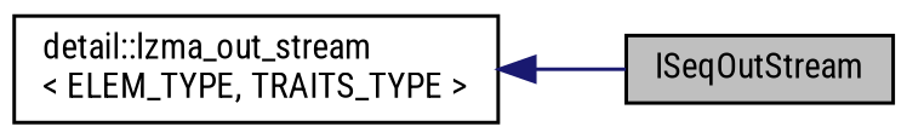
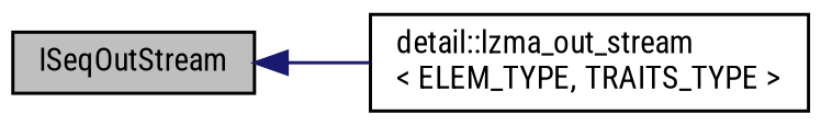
  digraph {
    rankdir=LR
    fontname="Roboto Condensed"
    node [color=black fontname="Roboto Condensed" fontsize=10 shape=record style=filled]
    n1 [fillcolor=grey75 fontcolor=black height=0.2 label=ISeqOutStream width=0.4]
    n2 [fillcolor=white height=0.2 label="detail::lzma_out_stream\l\< ELEM_TYPE, TRAITS_TYPE \>" width=0.4]
-   n2 -> n1 [color=midnightblue dir=back fontname="Roboto Condensed" fontsize=10 labelfontname=Helvetica labelfontsize=10 style=solid]
+   n1 -> n2 [color=midnightblue dir=back fontname="Roboto Condensed" fontsize=10 labelfontname=Helvetica labelfontsize=10 style=solid]
  }
